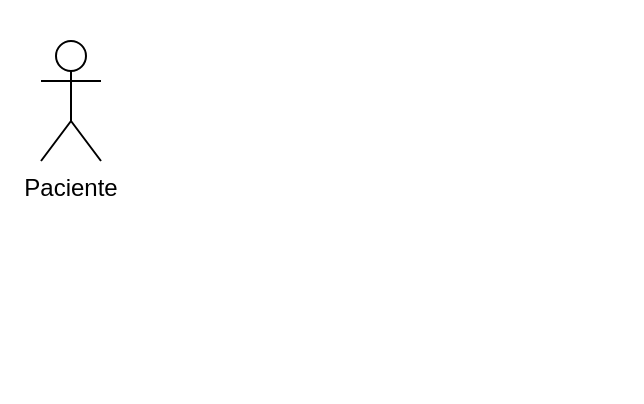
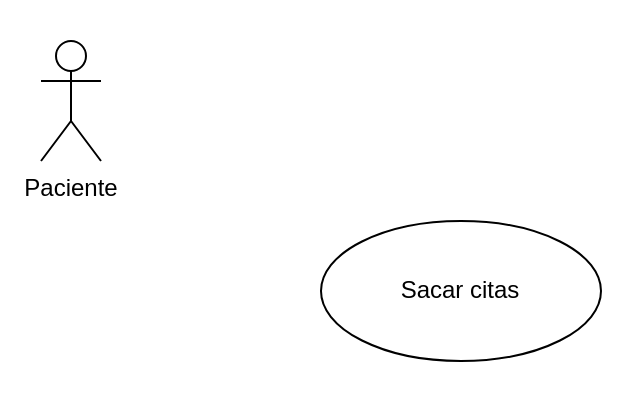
  <mxCell id="0" />
  <mxCell id="1" parent="0" />
  <mxCell id="2" value="Paciente" style="shape=umlActor;verticalLabelPosition=bottom;verticalAlign=top;html=1;" vertex="1" parent="1"><mxGeometry x="20" y="20" width="30" height="60" as="geometry" /></mxCell>
+ <mxCell id="3" value="Sacar citas" style="ellipse;whiteSpace=wrap;html=1;" vertex="1" parent="1"><mxGeometry x="160" y="110" width="140" height="70" as="geometry" /></mxCell>
